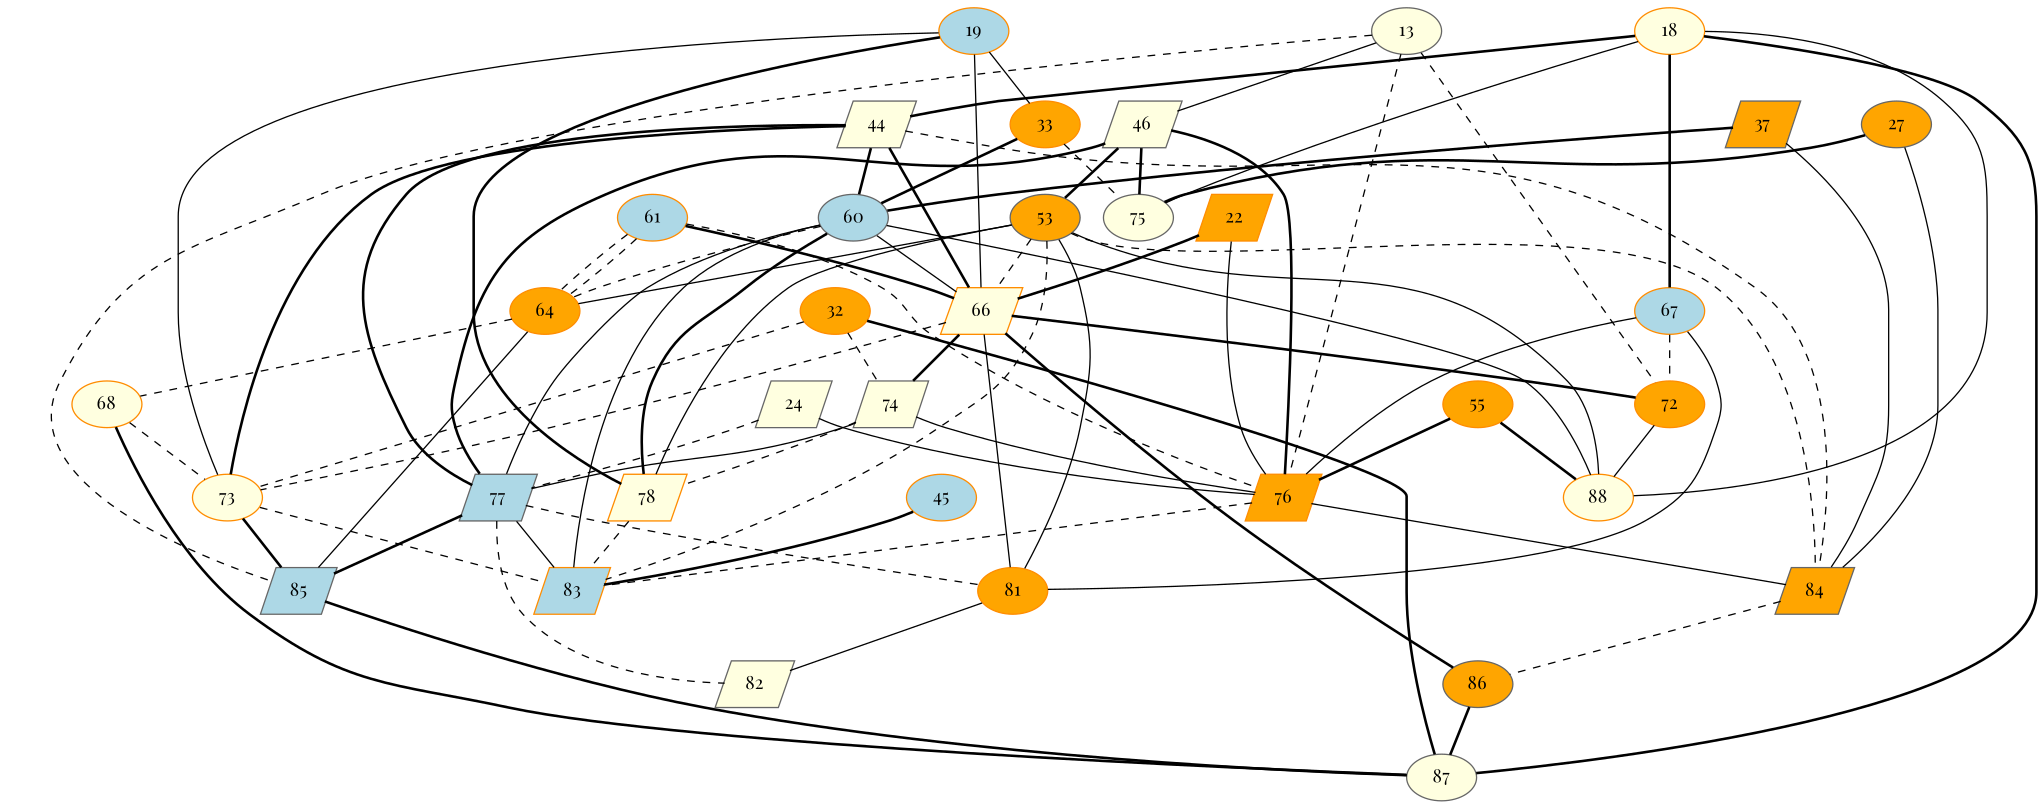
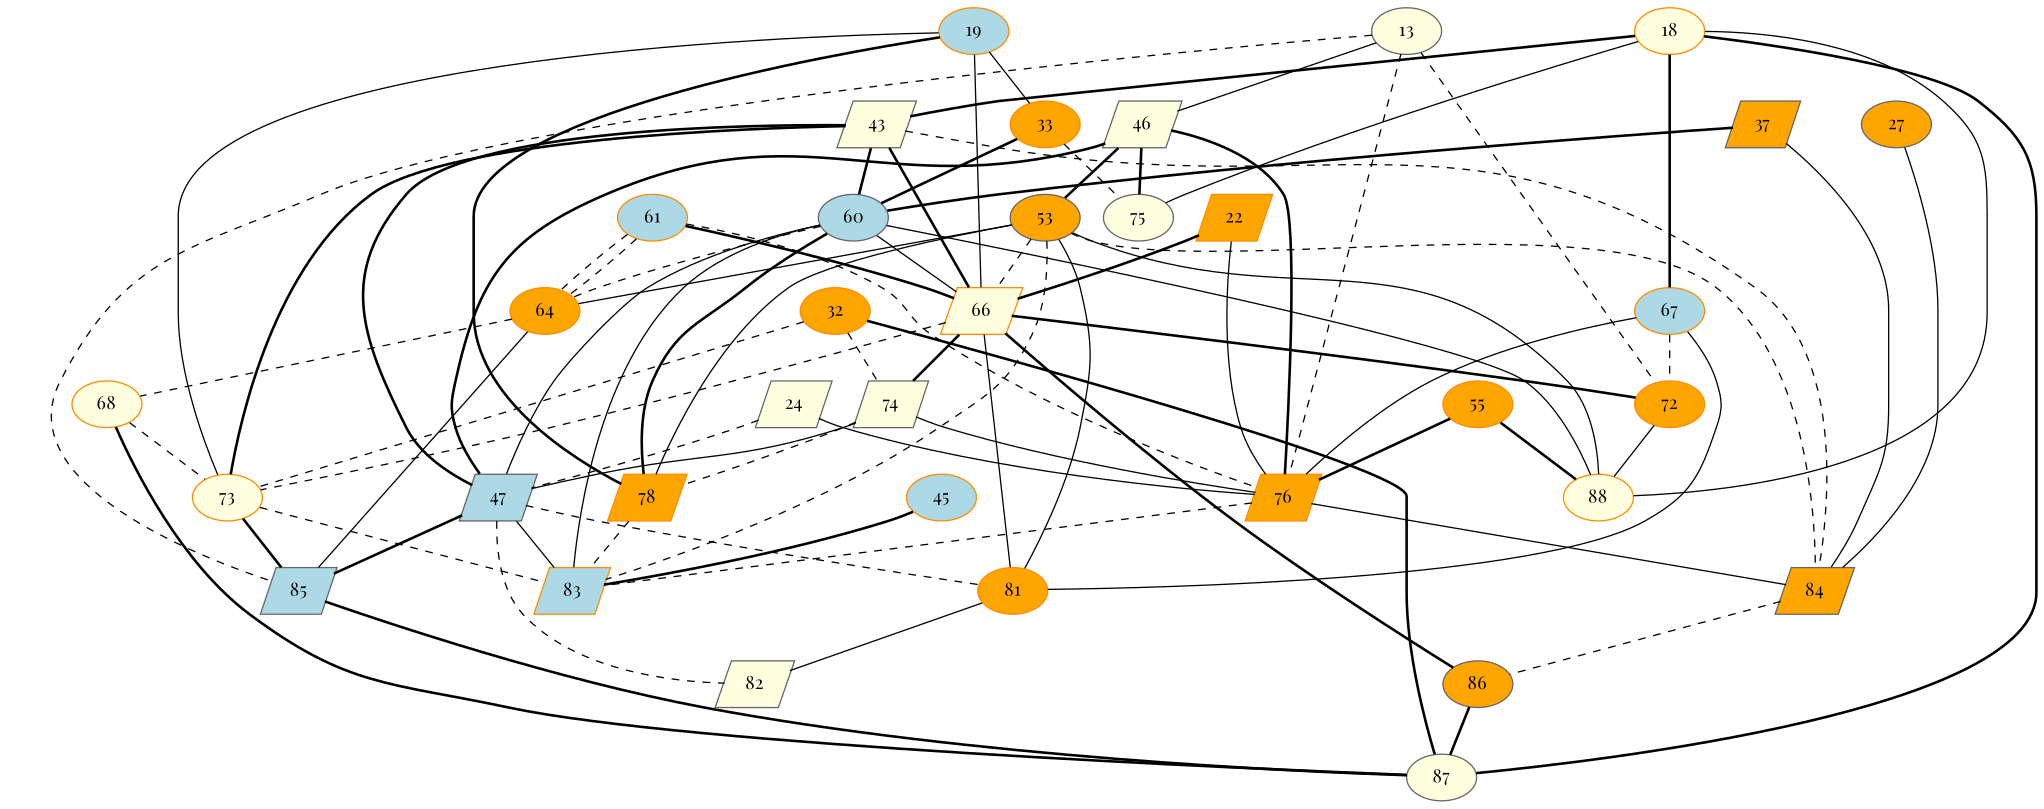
  graph {
    fontname="Playfair Display"
    node [color=darkorange fillcolor=orange fontname="Playfair Display" shape=ellipse style=filled]
    edge [fontname="Playfair Display" style=bold]
    13 [color=gray40 fillcolor=lightyellow super="+2"]
    46 [color=gray40 fillcolor=lightyellow shape=parallelogram super="+44"]
    72 [super="+41"]
    76 [shape=parallelogram super="+70"]
    85 [color=gray40 fillcolor=lightblue shape=parallelogram super="+56"]
    75 [color=gray40 fillcolor=lightyellow super="+30"]
-   77 [color=gray40 fillcolor=lightblue shape=parallelogram super="+54+62"]
+   77 [color=gray40 fillcolor=lightblue shape=parallelogram super="+54+62" label=47]
    n8 [color=gray40 label=53 super="+47"]
    88 [fillcolor=lightyellow super="+58"]
    84 [color=gray40 shape=parallelogram super="+51"]
    83 [fillcolor=lightblue shape=parallelogram super="+12+49+63"]
    87 [color=gray40 fillcolor=lightyellow super="+39"]
    18 [fillcolor=lightyellow super="+17"]
-   43 [color=gray40 fillcolor=lightyellow shape=parallelogram super="+3+31" label=44]
+   43 [color=gray40 fillcolor=lightyellow shape=parallelogram super="+3+31"]
    67 [fillcolor=lightblue super="+21"]
    66 [fillcolor=lightyellow shape=parallelogram super="+25+40+36"]
    73 [fillcolor=lightyellow super="+65+71"]
    60 [color=gray40 fillcolor=lightblue super="+7+38"]
    81 [super="+8+79+80"]
    19 [fillcolor=lightblue]
    33
-   78 [fillcolor=lightyellow shape=parallelogram]
+   78 [shape=parallelogram]
    74 [color=gray40 fillcolor=lightyellow shape=parallelogram super="+52+23"]
    86 [color=gray40 super="+9"]
    22 [shape=parallelogram]
    24 [color=gray40 fillcolor=lightyellow shape=parallelogram]
    82 [color=gray40 fillcolor=lightyellow shape=parallelogram]
    27 [color=gray40]
    32 [super="+6"]
    64 [super="+53"]
    37 [color=gray40 shape=parallelogram]
    45 [fillcolor=lightblue]
    55
    68 [fillcolor=lightyellow]
    61 [fillcolor=lightblue]
    13 -- 46 [style=solid]
    13 -- 72 [style=dashed]
    13 -- 76 [style=dashed weight=3]
    13 -- 85 [style=dashed]
    46 -- 76 [weight=2]
    46 -- 75 [weight=2]
    46 -- 77 [weight=2]
    46 -- n8
    72 -- 88 [style=solid weight=2]
    76 -- 84 [style=solid]
    76 -- 83 [style=dashed]
    85 -- 87
    77 -- 85 [weight=3]
    77 -- 83 [style=solid weight=2]
    77 -- 81 [style=dashed]
    77 -- 82 [style=dashed]
    n8 -- 88 [style=solid weight=2]
    n8 -- 84 [style=dashed weight=2]
    n8 -- 83 [style=dashed]
    n8 -- 66 [style=dashed]
    n8 -- 81 [style=solid]
    n8 -- 78 [style=solid]
    n8 -- 64 [style=solid]
    84 -- 86 [style=dashed]
    18 -- 75 [style=solid]
    18 -- 88 [style=solid]
    18 -- 87 [weight=2]
    18 -- 43 [weight=2]
    18 -- 67
    43 -- 77
    43 -- 84 [style=dashed weight=2]
    43 -- 66
    43 -- 73 [weight=2]
    43 -- 60 [weight=2]
    67 -- 72 [style=dashed]
    67 -- 76 [style=solid]
    67 -- 81 [style=solid]
    66 -- 72
    66 -- 73 [style=dashed weight=2]
    66 -- 81 [style=solid weight=4]
    66 -- 74 [weight=2]
    66 -- 86
    73 -- 85 [weight=2]
    73 -- 83 [style=dashed weight=3]
    60 -- 77 [style=solid]
    60 -- 88 [style=solid]
    60 -- 83 [style=solid]
    60 -- 66 [style=solid weight=5]
    60 -- 78 [weight=2]
    60 -- 64 [style=dashed]
    81 -- 82 [style=solid]
    19 -- 66 [style=solid weight=2]
    19 -- 73 [style=solid]
    19 -- 33 [style=solid]
    19 -- 78
    33 -- 75 [style=dashed]
    33 -- 60
    78 -- 83 [style=dashed]
    74 -- 76 [style=solid]
    74 -- 77 [style=solid]
    74 -- 78 [style=dashed]
    86 -- 87
    22 -- 76 [style=solid]
    22 -- 66
    24 -- 76 [style=solid weight=2]
    24 -- 77 [style=dashed]
-   27 -- 75
    27 -- 84 [style=solid]
    32 -- 87
    32 -- 73 [style=dashed weight=2]
    32 -- 74 [style=dashed]
    64 -- 85 [style=solid weight=2]
    64 -- 68 [style=dashed]
    37 -- 84 [style=solid]
    37 -- 60
    45 -- 83 [weight=2]
    55 -- 76 [weight=2]
    55 -- 88
    68 -- 87
    68 -- 73 [style=dashed weight=2]
    61 -- 76 [style=dashed]
    61 -- 66
    61 -- 64 [style=dashed]
    61 -- 64 [style=dashed]
  }
